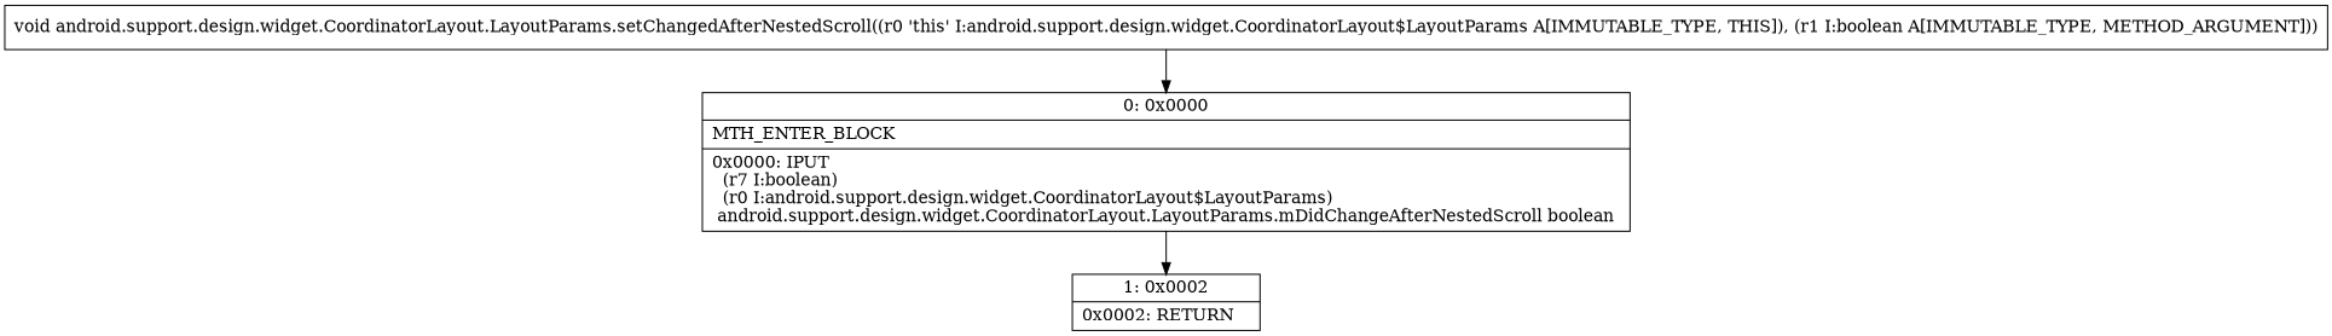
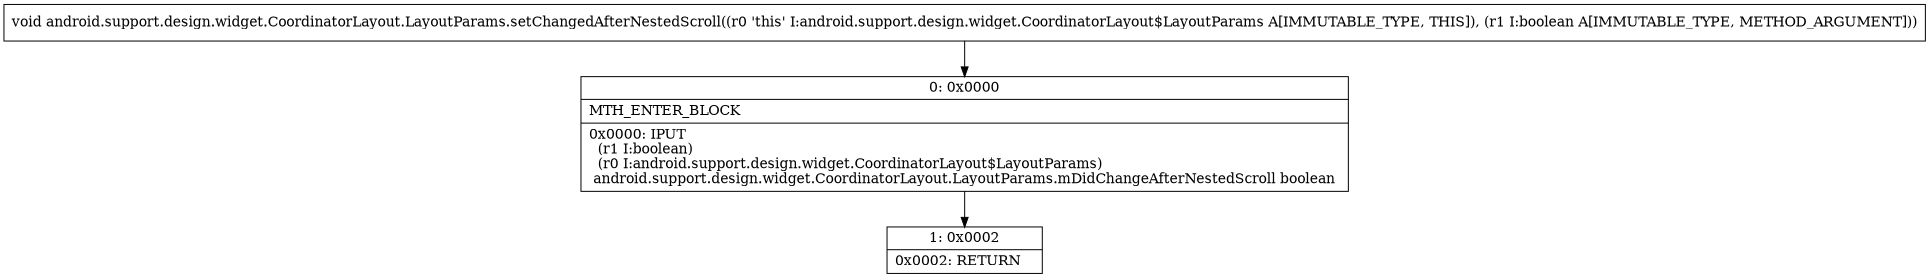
  digraph {
    node [shape=record]
-   n1 [label="{0\:\ 0x0000|MTH_ENTER_BLOCK\l|0x0000: IPUT  \l  (r7 I:boolean)\l  (r0 I:android.support.design.widget.CoordinatorLayout$LayoutParams)\l android.support.design.widget.CoordinatorLayout.LayoutParams.mDidChangeAfterNestedScroll boolean \l}"]
+   n1 [label="{0\:\ 0x0000|MTH_ENTER_BLOCK\l|0x0000: IPUT  \l  (r1 I:boolean)\l  (r0 I:android.support.design.widget.CoordinatorLayout$LayoutParams)\l android.support.design.widget.CoordinatorLayout.LayoutParams.mDidChangeAfterNestedScroll boolean \l}"]
    n2 [label="{1\:\ 0x0002|0x0002: RETURN   \l}"]
    n3 [label="{void android.support.design.widget.CoordinatorLayout.LayoutParams.setChangedAfterNestedScroll((r0 'this' I:android.support.design.widget.CoordinatorLayout$LayoutParams A[IMMUTABLE_TYPE, THIS]), (r1 I:boolean A[IMMUTABLE_TYPE, METHOD_ARGUMENT])) }"]
    n1 -> n2
    n3 -> n1
  }
